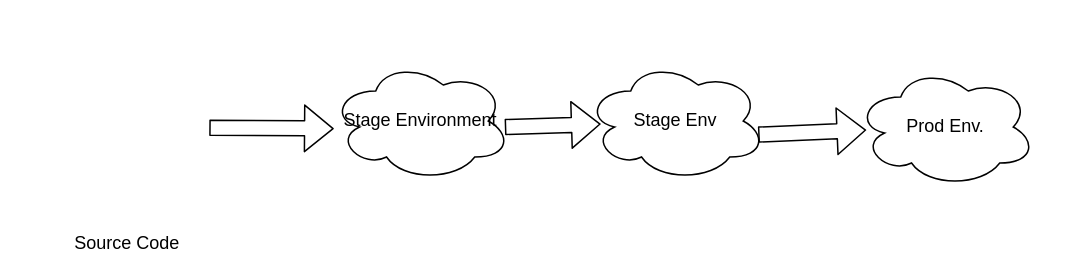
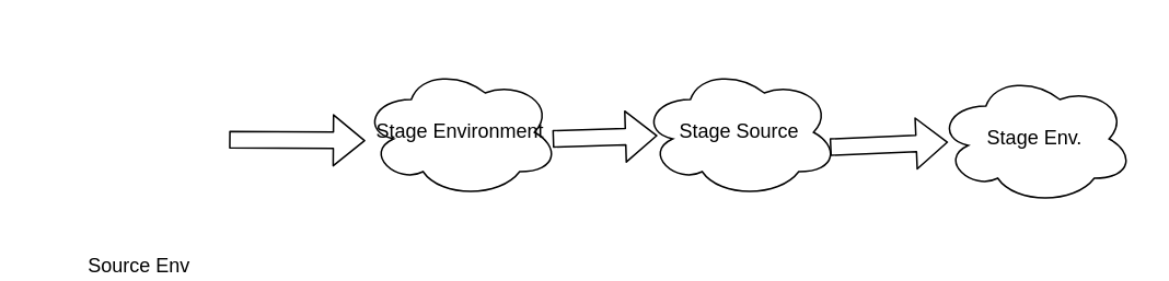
  <mxCell id="0" />
  <mxCell id="1" parent="0" />
- <mxCell id="2" value="Source Code" style="shape=image;html=1;verticalAlign=top;verticalLabelPosition=bottom;labelBackgroundColor=#ffffff;imageAspect=0;aspect=fixed;image=https://cdn1.iconfinder.com/data/icons/hawcons/32/698584-icon-70-document-code-128.png" vertex="1" parent="1"><mxGeometry x="20" y="20" width="128" height="128" as="geometry" /></mxCell>
+ <mxCell id="2" value="Source Env" style="shape=image;html=1;verticalAlign=top;verticalLabelPosition=bottom;labelBackgroundColor=#ffffff;imageAspect=0;aspect=fixed;image=https://cdn1.iconfinder.com/data/icons/hawcons/32/698584-icon-70-document-code-128.png" vertex="1" parent="1"><mxGeometry x="20" y="20" width="128" height="128" as="geometry" /></mxCell>
  <mxCell id="3" value="Stage Environment" style="ellipse;shape=cloud;whiteSpace=wrap;html=1;" vertex="1" parent="1"><mxGeometry x="220" y="40" width="120" height="80" as="geometry" /></mxCell>
  <mxCell id="4" value="" style="shape=flexArrow;endArrow=classic;html=1;entryX=0.092;entryY=0.563;entryDx=0;entryDy=0;entryPerimeter=0;" edge="1" parent="1"><mxGeometry width="50" height="50" relative="1" as="geometry"><mxPoint x="139" y="84.453" as="sourcePoint" /><mxPoint x="222.04" y="85.04" as="targetPoint" /><Array as="points" /></mxGeometry></mxCell>
- <mxCell id="5" value="Stage Env" style="ellipse;shape=cloud;whiteSpace=wrap;html=1;" vertex="1" parent="1"><mxGeometry x="390" y="40" width="120" height="80" as="geometry" /></mxCell>
- <mxCell id="6" value="Prod Env." style="ellipse;shape=cloud;whiteSpace=wrap;html=1;" vertex="1" parent="1"><mxGeometry x="570" y="44" width="120" height="80" as="geometry" /></mxCell>
+ <mxCell id="5" value="Stage Source" style="ellipse;shape=cloud;whiteSpace=wrap;html=1;" vertex="1" parent="1"><mxGeometry x="390" y="40" width="120" height="80" as="geometry" /></mxCell>
+ <mxCell id="6" value="Stage Env." style="ellipse;shape=cloud;whiteSpace=wrap;html=1;" vertex="1" parent="1"><mxGeometry x="570" y="44" width="120" height="80" as="geometry" /></mxCell>
  <mxCell id="7" value="" style="shape=flexArrow;endArrow=classic;html=1;exitX=0.967;exitY=0.55;exitDx=0;exitDy=0;exitPerimeter=0;" edge="1" parent="1" source="3"><mxGeometry width="50" height="50" relative="1" as="geometry"><mxPoint x="300" y="160" as="sourcePoint" /><mxPoint x="400" y="82" as="targetPoint" /></mxGeometry></mxCell>
  <mxCell id="8" value="" style="shape=flexArrow;endArrow=classic;html=1;exitX=0.958;exitY=0.613;exitDx=0;exitDy=0;exitPerimeter=0;" edge="1" parent="1" source="5"><mxGeometry width="50" height="50" relative="1" as="geometry"><mxPoint x="300" y="160" as="sourcePoint" /><mxPoint x="577" y="86" as="targetPoint" /></mxGeometry></mxCell>
